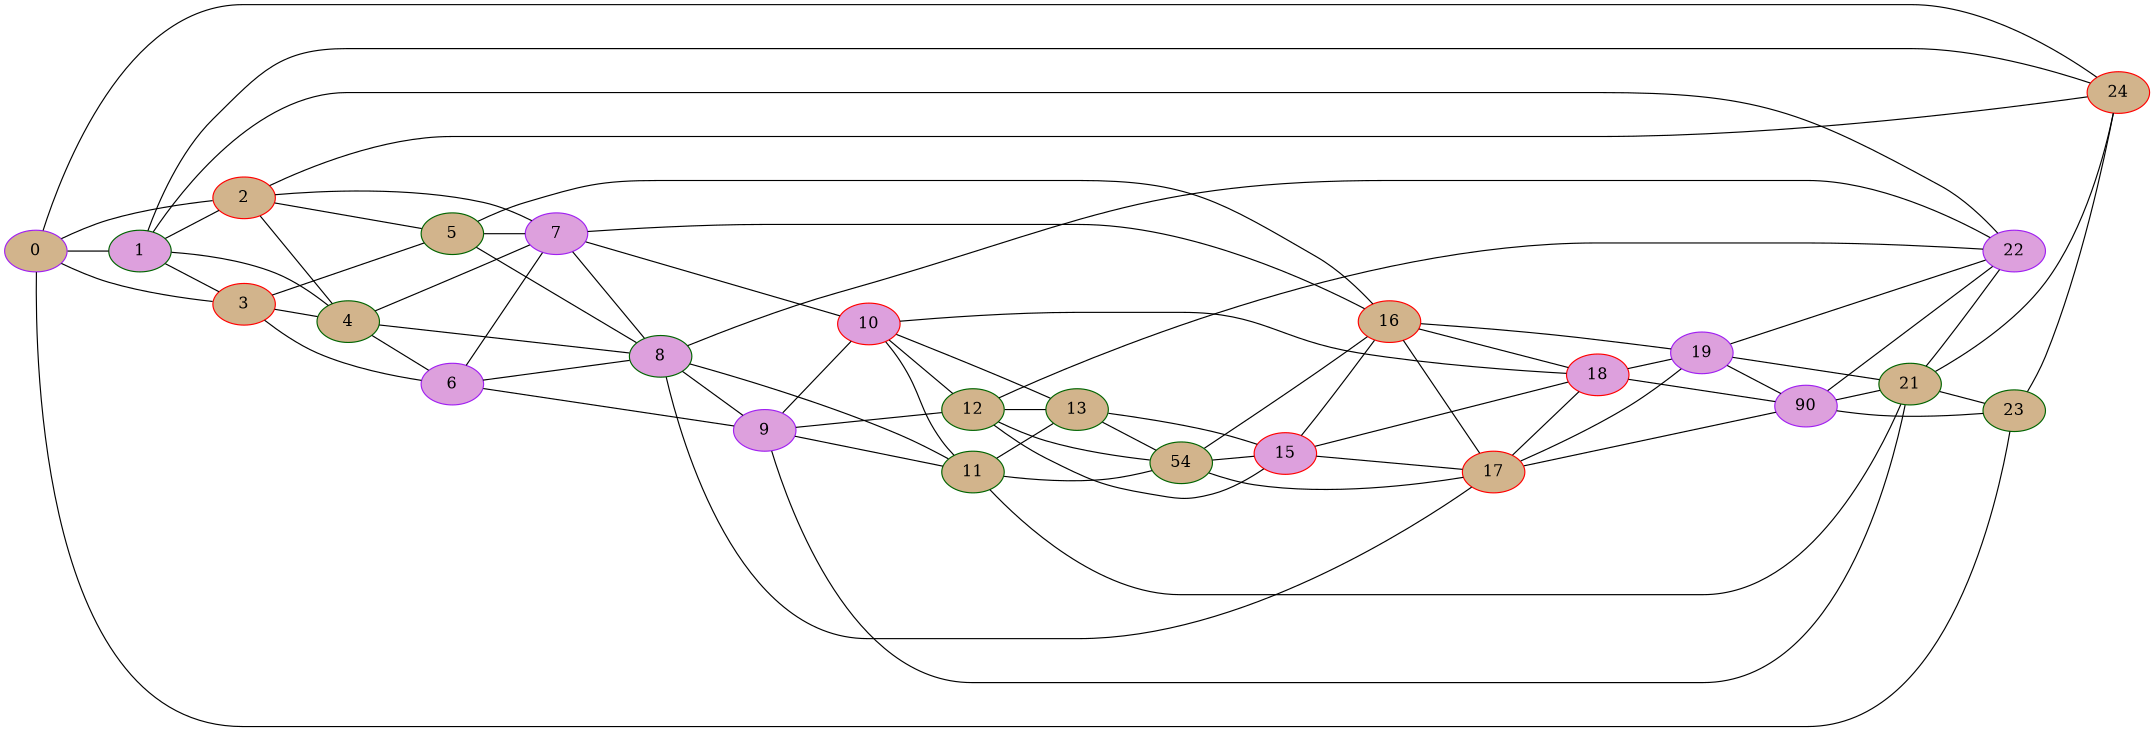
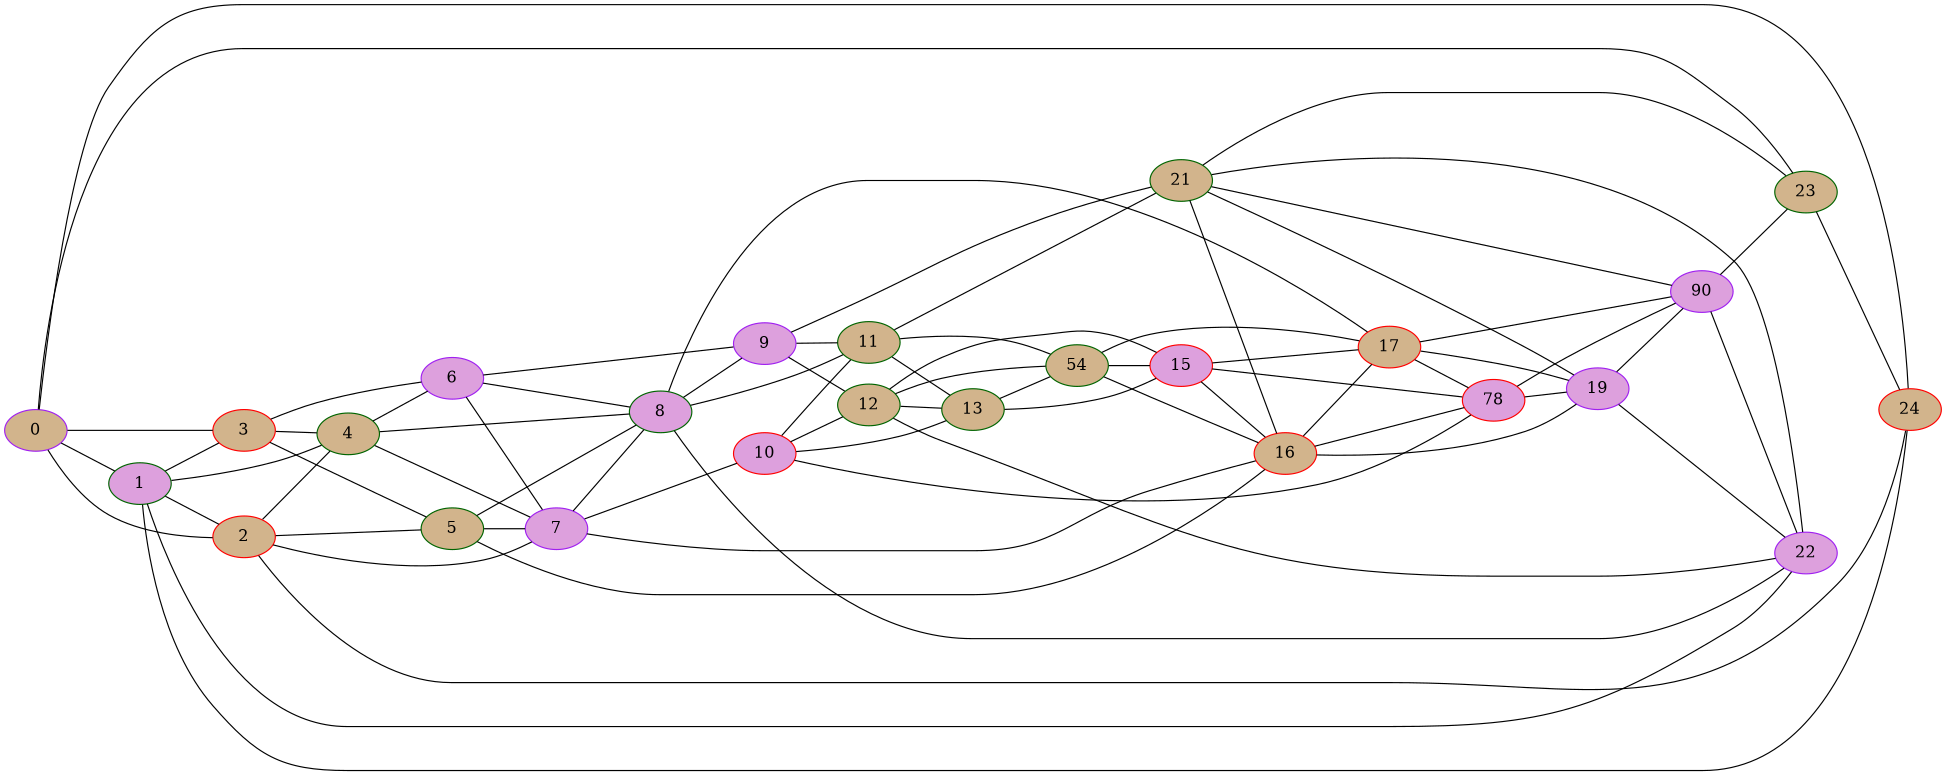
  strict graph {
    rankdir=LR
    node [color=darkgreen fillcolor=tan style=filled]
    edge [is_available=True prob=1.0]
    0 [color=purple]
    1 [fillcolor=plum]
    2 [color=red]
    3 [color=red]
    23
    24 [color=red]
    4
    22 [color=purple fillcolor=plum]
    5
    7 [color=purple fillcolor=plum]
    6 [color=purple fillcolor=plum]
    8 [fillcolor=plum]
    16 [color=red]
    10 [color=red fillcolor=plum]
    9 [color=purple fillcolor=plum]
    11
    17 [color=red]
-   18 [color=red fillcolor=plum]
+   18 [color=red fillcolor=plum label=78]
    19 [color=purple fillcolor=plum]
    12
    21
    13
    n23 [label=54]
    n24 [color=purple fillcolor=plum label=90]
    15 [color=red fillcolor=plum]
    0 -- 1
    0 -- 2
    0 -- 3 [prob=0.131055724081]
    0 -- 23 [prob=0.366254536175]
    0 -- 24
    1 -- 2 [prob=0.244035265007]
    1 -- 3 [prob=0.336516437366]
    1 -- 24
    1 -- 4 [prob=0.870831777903]
    1 -- 22 [prob=0.218174601568]
    2 -- 24
    2 -- 4 [prob=0.687759495566]
    2 -- 5 [prob=0.935706894434]
    2 -- 7 [prob=0.842458448976]
    3 -- 4 [prob=0.54723820866]
    3 -- 5 [prob=0.362606454456]
    3 -- 6 [prob=0.605785828655]
    23 -- 24 [prob=0.118910745917]
    4 -- 7 [prob=0.249919430585]
    4 -- 6 [prob=0.574139312501]
    4 -- 8 [prob=0.530841329902]
    5 -- 7
    5 -- 8
    5 -- 16 [prob=0.818933799411]
    7 -- 8 [prob=0.29081434344]
    7 -- 16 [prob=0.286051498635]
    7 -- 10 [prob=0.58072670875]
    6 -- 7
    6 -- 8
    6 -- 9 [prob=0.651914645488]
    8 -- 22 [prob=0.576074883571]
    8 -- 9 [prob=0.679650721534]
    8 -- 11 [prob=0.50428238685]
    8 -- 17
    16 -- 17 [prob=0.568514635991]
    16 -- 18 [prob=0.774572964026]
    16 -- 19
    10 -- 11 [prob=0.549230332412]
    10 -- 18 [prob=0.458149045889]
    10 -- 12 [prob=0.082991231093]
    10 -- 13 [prob=0.0417514086882]
-   9 -- 10
    9 -- 11 [prob=0.374188266295]
    9 -- 12 [prob=0.023536783119]
    9 -- 21 [prob=0.657281714557]
    11 -- 21 [prob=0.165667886021]
    11 -- 13 [prob=0.569943989456]
    11 -- n23 [prob=0.265214908211]
    17 -- 18 [prob=0.835560907673]
    17 -- 19
    17 -- n24 [prob=0.118881065155]
    18 -- 19
    18 -- n24 [prob=0.4613912768]
    19 -- 22
    19 -- 21 [prob=0.7070989378]
    19 -- n24
    12 -- 22 [prob=0.221128122366]
    12 -- 13 [prob=0.989206238979]
    12 -- n23 [prob=0.648187841147]
    12 -- 15 [prob=0.926821623227]
    21 -- 23 [prob=0.433023979407]
-   21 -- 24 [prob=0.564098387573]
+   21 -- 16 [prob=0.564098387573]
    21 -- 22
    13 -- n23 [prob=0.847903866287]
    13 -- 15 [prob=0.297034466141]
    n23 -- 16 [prob=0.111803022008]
    n23 -- 17 [prob=0.496684347665]
    n23 -- 15 [prob=0.890046964881]
    n24 -- 23 [prob=0.579497979962]
    n24 -- 22
    n24 -- 21 [prob=0.594180881094]
    15 -- 16 [prob=0.908806109716]
    15 -- 17 [prob=0.21098584494]
    15 -- 18 [prob=0.317472265339]
  }
